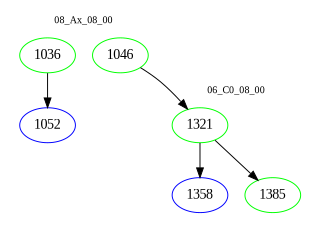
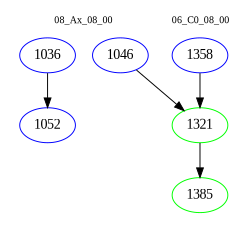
  digraph {
    fontname="Liberation Serif"
    node [color=blue fontname="Liberation Serif"]
    edge [color=black fontname="Liberation Serif"]
-   n1 [color=green label=1046]
-   n2 [color=green label=1036]
+   n1 [label=1046]
+   n2 [label=1036]
    n3 [label=1052]
    n4 [label=1358]
    n5 [color=green label=1321]
    n6 [color=green label=1385]
    subgraph cluster_1 {
      color=white
      fontsize=10
      label="08_Ax_08_00"
      n1
      n2
      n3
    }
    subgraph cluster_2 {
      color=white
      fontsize=10
      label="06_C0_08_00"
      n4
      n5
      n6
    }
    n1 -> n5
    n2 -> n3
-   n5 -> n4
+   n4 -> n5
    n5 -> n6
  }
